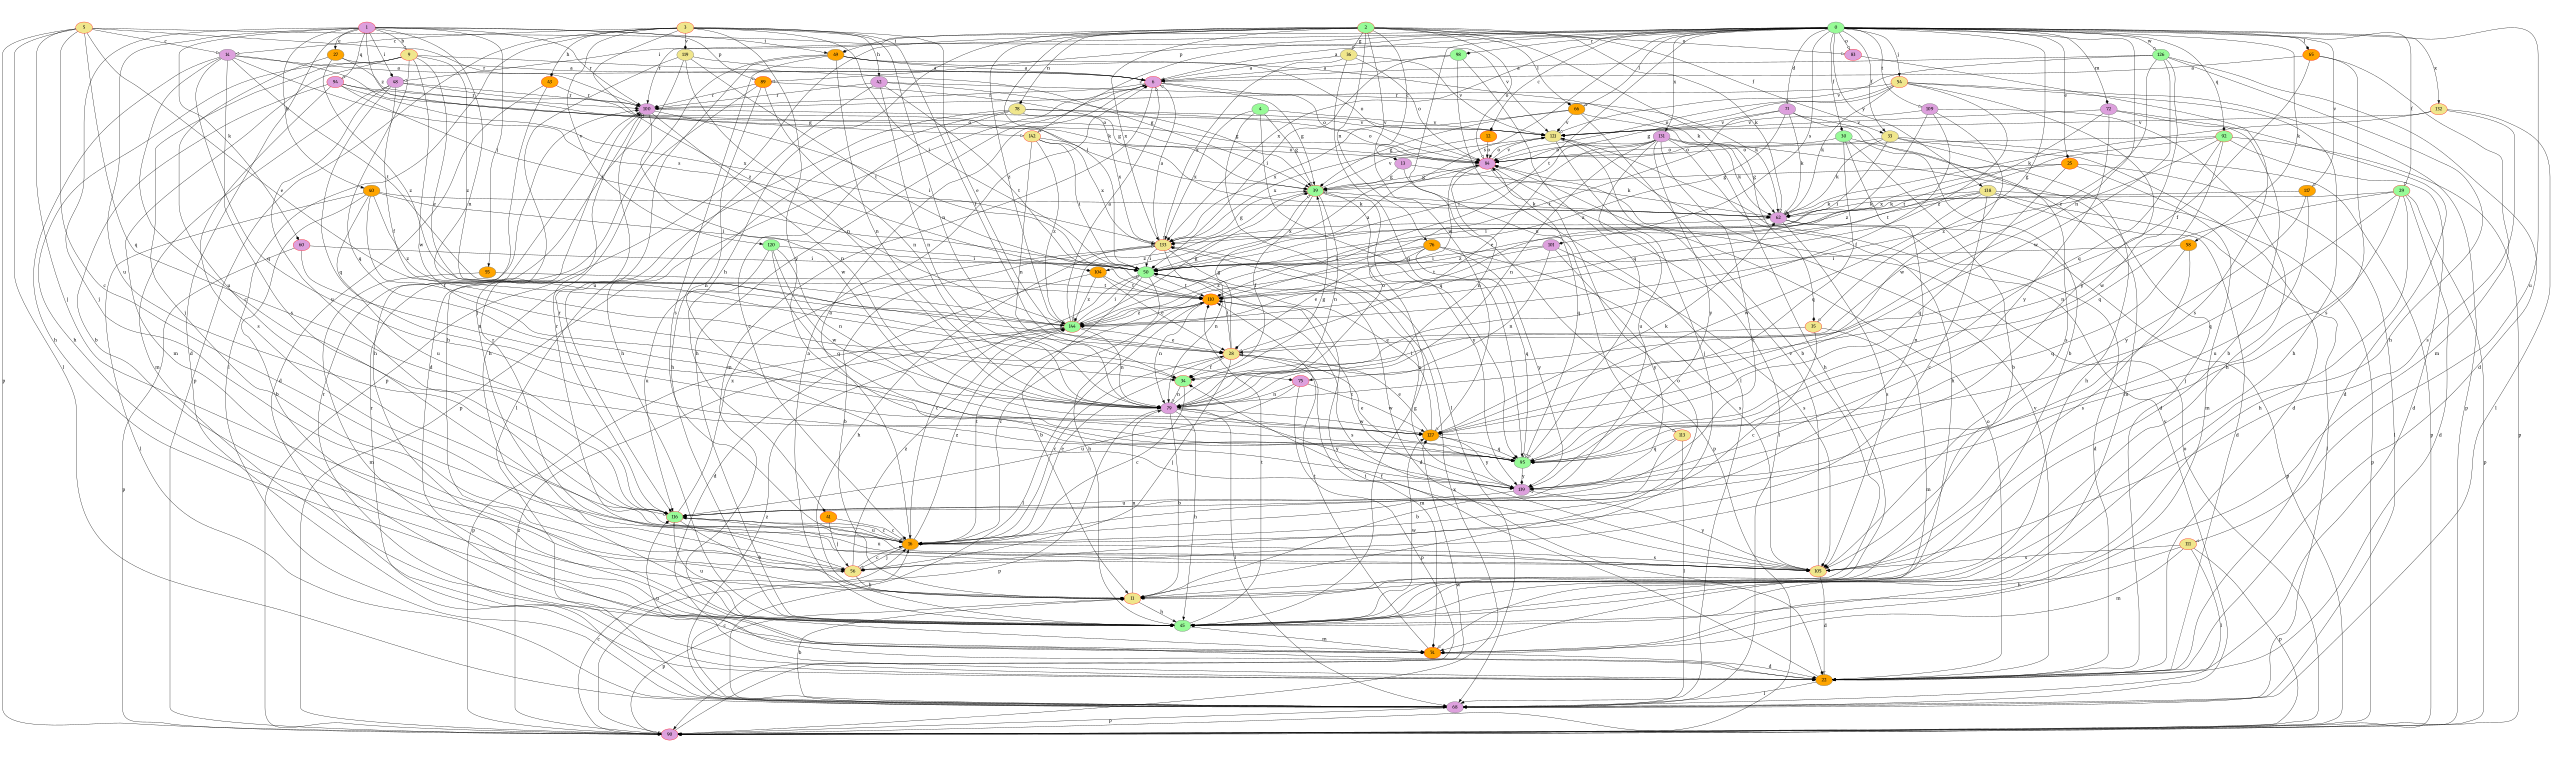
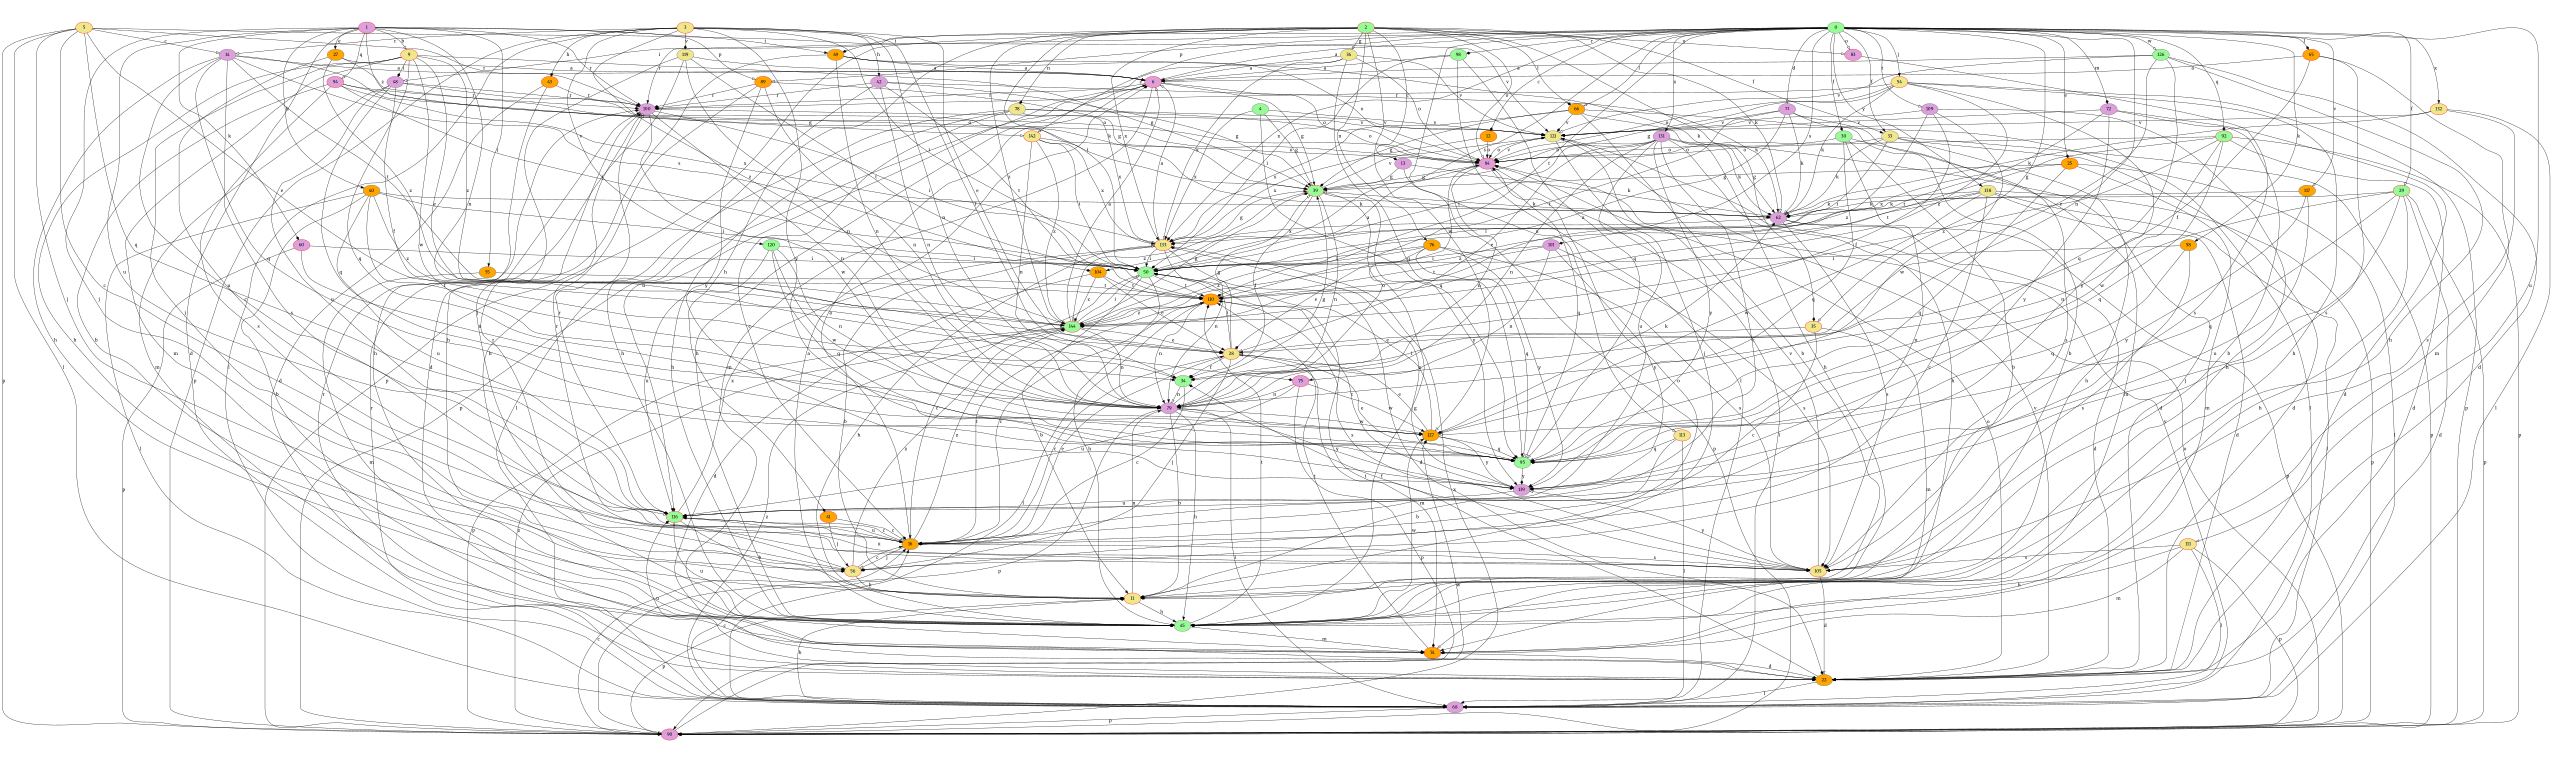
  strict digraph {
    fontname=Merriweather
    node [color=gray40 fillcolor=plum fontname=Merriweather style=filled]
    edge [arrowhead=normal fontname=Merriweather]
    0 [fillcolor=palegreen]
    6 [color=red]
    12 [color=red fillcolor=orange]
    21
    25 [color=red fillcolor=orange]
    29 [color=red fillcolor=palegreen]
    30 [fillcolor=palegreen]
    33 [fillcolor=khaki]
    35 [color=red fillcolor=khaki]
    48
    54 [color=red fillcolor=khaki]
    58 [fillcolor=orange]
    65 [color=red fillcolor=orange]
    66 [fillcolor=orange]
    72
    75 [color=red]
    83 [color=red]
    89 [color=red fillcolor=orange]
    92 [color=red fillcolor=palegreen]
    98 [fillcolor=palegreen]
    100
    101
    104 [fillcolor=orange]
    109
    110 [color=red fillcolor=orange]
    111 [color=red fillcolor=khaki]
    113 [color=red fillcolor=khaki]
    117 [fillcolor=orange]
    126 [fillcolor=palegreen]
    131
    132 [color=red fillcolor=khaki]
    133 [color=red fillcolor=khaki]
    138 [fillcolor=khaki]
    142 [color=red fillcolor=khaki]
    84 [color=red]
    90 [color=red]
    39 [color=red fillcolor=palegreen]
    45 [fillcolor=palegreen]
    74 [color=red fillcolor=orange]
    62
    144 [color=red fillcolor=palegreen]
    121 [fillcolor=khaki]
    11 [color=red fillcolor=khaki]
    105 [color=red fillcolor=khaki]
    68
    95 [fillcolor=palegreen]
    22 [fillcolor=orange]
    56 [color=red fillcolor=khaki]
    79
    16 [fillcolor=orange]
    50 [fillcolor=palegreen]
    28 [color=red fillcolor=khaki]
    116 [color=red fillcolor=palegreen]
-   34 [color=red fillcolor=palegreen]
+   34 [fillcolor=palegreen]
    139
    127 [fillcolor=orange]
    1 [color=red]
    9 [color=red fillcolor=khaki]
    27 [fillcolor=orange]
    40 [fillcolor=orange]
    49 [fillcolor=orange]
    55 [fillcolor=orange]
    60 [color=red]
    94 [color=red]
    2 [color=red fillcolor=palegreen]
    13
    36 [fillcolor=khaki]
    41 [color=red fillcolor=orange]
    76 [fillcolor=orange]
    78 [fillcolor=khaki]
    3 [color=red fillcolor=khaki]
    14
    42
    43 [color=red fillcolor=orange]
    119 [fillcolor=khaki]
    120 [fillcolor=palegreen]
    4 [fillcolor=palegreen]
    5 [color=red fillcolor=khaki]
    0 -> 6 [arrowhead=onormal label=a]
    0 -> 12 [arrowhead=diamond label=c]
    0 -> 21 [arrowhead=onormal label=d]
    0 -> 25 [arrowhead=diamond label=e]
    0 -> 29 [arrowhead=onormal label=f]
    0 -> 30 [arrowhead=diamond label=f]
    0 -> 33 [label=f]
    0 -> 35 [arrowhead=onormal label=g]
    0 -> 48 [arrowhead=onormal label=i]
    0 -> 54 [label=j]
    0 -> 58 [label=k]
    0 -> 65 [arrowhead=diamond label=l]
    0 -> 66 [arrowhead=onormal label=l]
    0 -> 72 [arrowhead=diamond label=m]
    0 -> 75 [label=n]
    0 -> 83 [arrowhead=onormal label=o]
    0 -> 89 [arrowhead=onormal label=p]
    0 -> 92 [arrowhead=diamond label=q]
    0 -> 98 [arrowhead=diamond label=r]
    0 -> 100 [label=r]
    0 -> 101 [arrowhead=diamond label=s]
    0 -> 104 [label=s]
    0 -> 109 [arrowhead=onormal label=t]
    0 -> 110 [arrowhead=diamond label=t]
    0 -> 111 [arrowhead=onormal label=u]
    0 -> 113 [arrowhead=onormal label=u]
    0 -> 117 [arrowhead=onormal label=v]
    0 -> 126 [arrowhead=onormal label=w]
    0 -> 131 [label=x]
    0 -> 132 [label=x]
    0 -> 133 [arrowhead=diamond label=x]
    0 -> 138 [label=y]
    0 -> 142 [arrowhead=onormal label=z]
    6 -> 100 [arrowhead=onormal label=r]
    6 -> 84 [arrowhead=diamond label=o]
    6 -> 90 [label=p]
    6 -> 39 [label=g]
    6 -> 45 [label=h]
    6 -> 74 [arrowhead=onormal label=m]
    12 -> 133 [label=x]
    12 -> 84 [label=o]
    21 -> 110 [arrowhead=onormal label=t]
    21 -> 62 [arrowhead=onormal label=k]
    21 -> 144 [arrowhead=diamond label=z]
    21 -> 121 [label=v]
    21 -> 11 [arrowhead=diamond label=b]
    21 -> 105 [label=s]
    25 -> 133 [arrowhead=diamond label=x]
    25 -> 39 [label=g]
    25 -> 74 [label=m]
    25 -> 68 [arrowhead=diamond label=l]
    25 -> 95 [arrowhead=diamond label=q]
    29 -> 90 [label=p]
    29 -> 45 [arrowhead=onormal label=h]
    29 -> 62 [arrowhead=diamond label=k]
    29 -> 95 [label=q]
    29 -> 22 [arrowhead=onormal label=d]
    29 -> 56 [label=j]
    29 -> 79 [arrowhead=diamond label=n]
    30 -> 84 [label=o]
    30 -> 74 [label=m]
    30 -> 11 [arrowhead=onormal label=b]
    30 -> 95 [arrowhead=onormal label=q]
    30 -> 16 [arrowhead=onormal label=n]
    33 -> 84 [label=o]
    33 -> 90 [label=p]
    33 -> 45 [arrowhead=onormal label=h]
    33 -> 62 [arrowhead=onormal label=k]
    33 -> 22 [label=d]
    33 -> 50 [arrowhead=onormal label=i]
    35 -> 74 [arrowhead=onormal label=m]
    35 -> 16 [label=c]
    35 -> 28 [label=e]
    48 -> 100 [arrowhead=onormal label=r]
    48 -> 84 [arrowhead=onormal label=o]
    48 -> 74 [arrowhead=diamond label=m]
    48 -> 95 [arrowhead=diamond label=q]
    48 -> 116 [arrowhead=diamond label=u]
    48 -> 34 [arrowhead=diamond label=f]
    54 -> 100 [arrowhead=diamond label=r]
    54 -> 84 [arrowhead=diamond label=o]
    54 -> 90 [label=p]
    54 -> 39 [label=g]
    54 -> 45 [label=h]
    54 -> 62 [arrowhead=onormal label=k]
    54 -> 144 [arrowhead=diamond label=z]
    54 -> 139 [label=y]
    58 -> 105 [label=s]
    58 -> 95 [arrowhead=onormal label=q]
    58 -> 50 [arrowhead=onormal label=i]
    65 -> 6 [arrowhead=onormal label=a]
    65 -> 74 [arrowhead=diamond label=m]
    65 -> 105 [arrowhead=onormal label=s]
    65 -> 34 [arrowhead=diamond label=f]
    66 -> 133 [label=x]
    66 -> 39 [arrowhead=diamond label=g]
    66 -> 45 [label=h]
    66 -> 121 [arrowhead=diamond label=v]
    66 -> 11 [label=b]
-   4 -> 68 [label=l]
+   66 -> 68 [label=l]
    72 -> 110 [arrowhead=diamond label=t]
    72 -> 121 [label=v]
    72 -> 11 [arrowhead=diamond label=b]
    72 -> 22 [arrowhead=onormal label=d]
    72 -> 139 [arrowhead=onormal label=y]
    75 -> 90 [label=p]
    75 -> 79 [label=n]
    75 -> 116 [label=u]
    75 -> 127 [label=w]
    83 -> 105 [label=s]
    89 -> 100 [arrowhead=diamond label=r]
    89 -> 39 [arrowhead=onormal label=g]
    89 -> 45 [arrowhead=onormal label=h]
    89 -> 79 [label=n]
-   89 -> 139 [arrowhead=diamond label=n]
+   89 -> 139 [arrowhead=diamond label=y]
    92 -> 110 [label=t]
    92 -> 84 [label=o]
    92 -> 90 [arrowhead=diamond label=p]
    92 -> 144 [arrowhead=diamond label=z]
    92 -> 95 [arrowhead=diamond label=q]
    92 -> 22 [arrowhead=diamond label=d]
    92 -> 127 [arrowhead=onormal label=w]
    98 -> 6 [arrowhead=diamond label=a]
    98 -> 68 [label=l]
    98 -> 95 [arrowhead=onormal label=q]
    98 -> 50 [arrowhead=diamond label=i]
    100 -> 121 [label=v]
    100 -> 79 [arrowhead=onormal label=n]
    100 -> 50 [arrowhead=onormal label=i]
    100 -> 127 [label=w]
    101 -> 110 [arrowhead=diamond label=t]
    101 -> 105 [arrowhead=diamond label=s]
    101 -> 79 [arrowhead=diamond label=n]
    101 -> 50 [label=i]
    101 -> 139 [arrowhead=onormal label=y]
    104 -> 110 [arrowhead=diamond label=t]
    104 -> 144 [arrowhead=diamond label=z]
    104 -> 22 [label=d]
    104 -> 28 [label=e]
    109 -> 45 [arrowhead=onormal label=h]
    109 -> 144 [arrowhead=diamond label=z]
    109 -> 121 [label=v]
    109 -> 34 [label=f]
    109 -> 127 [arrowhead=onormal label=w]
    110 -> 144 [arrowhead=onormal label=z]
    110 -> 105 [label=s]
    110 -> 68 [label=l]
    110 -> 79 [label=n]
    110 -> 16 [arrowhead=diamond label=c]
    111 -> 90 [arrowhead=diamond label=p]
    111 -> 45 [arrowhead=diamond label=h]
    111 -> 74 [arrowhead=onormal label=m]
    111 -> 105 [arrowhead=onormal label=s]
    111 -> 68 [arrowhead=onormal label=l]
    113 -> 11 [label=b]
    113 -> 68 [label=l]
    113 -> 95 [arrowhead=diamond label=q]
    117 -> 62 [arrowhead=diamond label=k]
    117 -> 116 [arrowhead=diamond label=u]
    117 -> 139 [label=y]
    126 -> 6 [label=a]
    126 -> 45 [arrowhead=diamond label=h]
    126 -> 121 [arrowhead=onormal label=v]
    126 -> 95 [label=q]
    126 -> 22 [arrowhead=onormal label=d]
    126 -> 28 [arrowhead=onormal label=e]
-   126 -> 127 [arrowhead=diamond label=w]
    131 -> 84 [arrowhead=diamond label=o]
    131 -> 45 [arrowhead=diamond label=h]
    131 -> 62 [arrowhead=diamond label=k]
    131 -> 22 [arrowhead=onormal label=d]
    131 -> 79 [arrowhead=onormal label=n]
    131 -> 16 [arrowhead=onormal label=c]
    131 -> 50 [arrowhead=diamond label=i]
    131 -> 28 [arrowhead=onormal label=e]
    131 -> 116 [label=u]
    131 -> 139 [arrowhead=diamond label=y]
    132 -> 62 [arrowhead=onormal label=k]
    132 -> 121 [arrowhead=diamond label=v]
    132 -> 105 [arrowhead=onormal label=s]
    132 -> 68 [label=l]
    133 -> 6 [arrowhead=onormal label=a]
    133 -> 39 [label=g]
    133 -> 45 [label=h]
    133 -> 11 [label=b]
    133 -> 22 [arrowhead=diamond label=d]
    133 -> 79 [label=n]
    133 -> 50 [label=i]
    138 -> 90 [label=p]
    138 -> 62 [arrowhead=diamond label=k]
    138 -> 144 [arrowhead=onormal label=z]
    138 -> 68 [arrowhead=diamond label=l]
    138 -> 22 [label=d]
    138 -> 16 [label=c]
    138 -> 50 [arrowhead=onormal label=i]
    138 -> 127 [arrowhead=diamond label=w]
    142 -> 133 [label=x]
    142 -> 84 [arrowhead=diamond label=o]
    142 -> 144 [arrowhead=onormal label=z]
    142 -> 79 [label=n]
    142 -> 50 [arrowhead=onormal label=i]
    84 -> 39 [label=g]
    84 -> 121 [label=v]
    84 -> 68 [arrowhead=onormal label=l]
    84 -> 95 [arrowhead=onormal label=q]
    84 -> 79 [label=n]
    84 -> 50 [label=a]
    90 -> 133 [arrowhead=onormal label=x]
    90 -> 84 [label=o]
    90 -> 144 [arrowhead=onormal label=z]
    90 -> 16 [label=c]
    90 -> 127 [arrowhead=diamond label=w]
    39 -> 62 [arrowhead=diamond label=k]
    39 -> 144 [arrowhead=onormal label=z]
    39 -> 121 [label=v]
    39 -> 79 [label=n]
    39 -> 34 [arrowhead=diamond label=f]
    39 -> 139 [label=y]
    45 -> 6 [arrowhead=diamond label=a]
    45 -> 110 [arrowhead=diamond label=t]
    45 -> 39 [arrowhead=onormal label=g]
    45 -> 74 [label=m]
    45 -> 116 [arrowhead=onormal label=u]
    45 -> 127 [label=w]
    74 -> 110 [label=t]
    74 -> 22 [arrowhead=diamond label=d]
    62 -> 133 [arrowhead=diamond label=x]
    62 -> 90 [arrowhead=diamond label=p]
    62 -> 105 [arrowhead=diamond label=s]
    62 -> 22 [label=d]
    144 -> 6 [arrowhead=onormal label=a]
    144 -> 90 [label=p]
    144 -> 39 [arrowhead=diamond label=g]
    144 -> 79 [arrowhead=diamond label=n]
    144 -> 50 [arrowhead=onormal label=i]
    144 -> 28 [label=e]
    121 -> 84 [label=o]
    121 -> 56 [arrowhead=diamond label=j]
    11 -> 84 [arrowhead=diamond label=o]
    11 -> 90 [arrowhead=onormal label=p]
    11 -> 45 [label=h]
    11 -> 79 [label=n]
    105 -> 121 [arrowhead=onormal label=v]
    105 -> 22 [arrowhead=onormal label=d]
    105 -> 116 [label=u]
    105 -> 34 [arrowhead=diamond label=f]
    105 -> 139 [arrowhead=onormal label=y]
    68 -> 100 [label=r]
    68 -> 90 [arrowhead=onormal label=p]
    68 -> 144 [arrowhead=onormal label=z]
    68 -> 121 [label=v]
    68 -> 11 [arrowhead=diamond label=b]
    68 -> 16 [label=c]
    95 -> 28 [arrowhead=onormal label=e]
    95 -> 139 [arrowhead=diamond label=y]
    22 -> 100 [arrowhead=diamond label=r]
    22 -> 84 [arrowhead=diamond label=o]
    22 -> 121 [arrowhead=onormal label=v]
    22 -> 68 [label=l]
    22 -> 50 [label=i]
    22 -> 116 [arrowhead=diamond label=u]
    56 -> 100 [label=r]
    56 -> 144 [arrowhead=diamond label=z]
    56 -> 11 [label=b]
    56 -> 16 [label=c]
    79 -> 84 [label=o]
    79 -> 90 [arrowhead=onormal label=p]
    79 -> 39 [label=g]
    79 -> 45 [label=h]
    79 -> 11 [arrowhead=diamond label=b]
    79 -> 68 [label=l]
    79 -> 139 [label=y]
    79 -> 127 [label=w]
    16 -> 6 [label=a]
    16 -> 100 [arrowhead=onormal label=r]
    16 -> 110 [label=t]
    16 -> 144 [arrowhead=diamond label=z]
    16 -> 105 [arrowhead=onormal label=s]
    16 -> 56 [arrowhead=onormal label=j]
    16 -> 28 [label=e]
    16 -> 116 [label=u]
    50 -> 110 [label=t]
    50 -> 45 [arrowhead=onormal label=h]
    50 -> 11 [label=b]
    50 -> 16 [label=c]
    28 -> 39 [arrowhead=onormal label=g]
    28 -> 74 [arrowhead=diamond label=m]
    28 -> 56 [arrowhead=diamond label=j]
    28 -> 16 [label=c]
    28 -> 50 [label=i]
    28 -> 34 [arrowhead=diamond label=f]
    116 -> 100 [arrowhead=onormal label=r]
    116 -> 133 [arrowhead=onormal label=x]
    116 -> 11 [arrowhead=diamond label=b]
    116 -> 16 [arrowhead=onormal label=c]
    34 -> 79 [arrowhead=onormal label=n]
    34 -> 16 [arrowhead=diamond label=c]
    139 -> 110 [arrowhead=diamond label=t]
    139 -> 133 [arrowhead=diamond label=x]
    139 -> 116 [label=u]
    127 -> 62 [arrowhead=diamond label=k]
    127 -> 95 [arrowhead=diamond label=q]
    127 -> 50 [arrowhead=diamond label=i]
    127 -> 28 [arrowhead=onormal label=e]
    127 -> 139 [label=y]
-   1 -> 48 [arrowhead=diamond label=i]
+   9 -> 48 [arrowhead=diamond label=i]
    1 -> 75 [arrowhead=diamond label=n]
    1 -> 89 [arrowhead=onormal label=p]
    1 -> 100 [label=r]
    1 -> 142 [arrowhead=onormal label=z]
    1 -> 22 [arrowhead=diamond label=d]
    1 -> 56 [arrowhead=diamond label=j]
    1 -> 116 [arrowhead=onormal label=u]
    1 -> 9 [arrowhead=onormal label=b]
    1 -> 27 [label=e]
    1 -> 40 [label=h]
    1 -> 49 [label=i]
    1 -> 55 [label=j]
    1 -> 60 [arrowhead=diamond label=k]
    1 -> 94 [arrowhead=onormal label=q]
    9 -> 39 [label=g]
    9 -> 45 [arrowhead=onormal label=h]
    9 -> 74 [arrowhead=diamond label=m]
    9 -> 144 [arrowhead=onormal label=z]
    9 -> 95 [label=q]
    9 -> 56 [arrowhead=diamond label=j]
    9 -> 28 [label=e]
    9 -> 127 [arrowhead=onormal label=w]
    27 -> 6 [arrowhead=onormal label=a]
    27 -> 62 [label=k]
    27 -> 144 [arrowhead=onormal label=z]
    27 -> 16 [arrowhead=onormal label=c]
    40 -> 62 [label=k]
    40 -> 144 [label=z]
    40 -> 11 [arrowhead=diamond label=b]
    40 -> 68 [arrowhead=diamond label=l]
    40 -> 50 [arrowhead=diamond label=i]
    40 -> 116 [arrowhead=onormal label=u]
    40 -> 34 [arrowhead=diamond label=f]
    49 -> 6 [label=a]
    49 -> 84 [arrowhead=onormal label=o]
    49 -> 45 [arrowhead=onormal label=h]
    49 -> 62 [label=k]
-   49 -> 105 [arrowhead=diamond label=s]
    49 -> 79 [arrowhead=onormal label=n]
-   49 -> 116 [arrowhead=diamond label=u]
+   36 -> 116 [arrowhead=diamond label=u]
    55 -> 110 [label=t]
    55 -> 74 [arrowhead=onormal label=m]
    60 -> 90 [arrowhead=diamond label=p]
    60 -> 79 [label=n]
    60 -> 50 [label=i]
    94 -> 100 [arrowhead=diamond label=r]
    94 -> 133 [arrowhead=onormal label=x]
    94 -> 84 [label=o]
    94 -> 11 [arrowhead=onormal label=b]
    94 -> 105 [arrowhead=onormal label=s]
    94 -> 50 [arrowhead=onormal label=i]
    2 -> 33 [label=f]
    2 -> 35 [arrowhead=diamond label=g]
    2 -> 66 [arrowhead=diamond label=l]
    2 -> 83 [arrowhead=onormal label=o]
    2 -> 133 [label=x]
    2 -> 84 [arrowhead=onormal label=o]
    2 -> 90 [label=p]
    2 -> 62 [arrowhead=onormal label=k]
    2 -> 144 [arrowhead=onormal label=z]
    2 -> 50 [arrowhead=onormal label=i]
    2 -> 127 [arrowhead=onormal label=w]
    2 -> 49 [arrowhead=diamond label=i]
    2 -> 13 [arrowhead=diamond label=c]
    2 -> 36 [arrowhead=onormal label=g]
    2 -> 41 [arrowhead=diamond label=h]
    2 -> 76 [label=n]
    2 -> 78 [arrowhead=diamond label=n]
    13 -> 90 [label=p]
    13 -> 39 [arrowhead=diamond label=g]
    13 -> 62 [arrowhead=onormal label=k]
    36 -> 6 [label=a]
    36 -> 133 [arrowhead=onormal label=x]
    36 -> 84 [arrowhead=diamond label=o]
    36 -> 121 [label=v]
    36 -> 95 [label=q]
    41 -> 56 [label=j]
    41 -> 16 [arrowhead=onormal label=c]
    76 -> 144 [arrowhead=diamond label=z]
    76 -> 105 [arrowhead=onormal label=s]
    76 -> 95 [arrowhead=onormal label=q]
    76 -> 50 [arrowhead=onormal label=i]
    76 -> 28 [arrowhead=diamond label=e]
    76 -> 139 [label=y]
    78 -> 133 [arrowhead=onormal label=x]
    78 -> 84 [arrowhead=onormal label=o]
    78 -> 45 [label=h]
    78 -> 121 [arrowhead=diamond label=v]
    78 -> 68 [arrowhead=onormal label=l]
    78 -> 16 [arrowhead=diamond label=c]
    3 -> 90 [label=p]
    3 -> 144 [arrowhead=diamond label=z]
    3 -> 68 [arrowhead=onormal label=l]
    3 -> 79 [arrowhead=diamond label=n]
    3 -> 50 [label=i]
    3 -> 28 [label=e]
    3 -> 34 [label=f]
    3 -> 139 [label=y]
    3 -> 14 [arrowhead=onormal label=c]
    3 -> 42 [label=h]
    3 -> 43 [arrowhead=diamond label=h]
    3 -> 119 [arrowhead=diamond label=v]
    3 -> 120 [label=v]
    14 -> 6 [arrowhead=onormal label=a]
    14 -> 104 [arrowhead=diamond label=s]
    14 -> 110 [arrowhead=diamond label=t]
    14 -> 39 [arrowhead=diamond label=g]
    14 -> 45 [arrowhead=diamond label=h]
    14 -> 105 [arrowhead=diamond label=s]
    14 -> 95 [arrowhead=onormal label=q]
    14 -> 116 [arrowhead=diamond label=u]
    42 -> 100 [label=r]
    42 -> 110 [label=t]
    42 -> 39 [label=g]
    42 -> 45 [arrowhead=diamond label=h]
    42 -> 62 [label=k]
    42 -> 79 [label=n]
    43 -> 100 [arrowhead=onormal label=r]
    43 -> 45 [arrowhead=onormal label=h]
    43 -> 22 [arrowhead=onormal label=d]
    119 -> 6 [arrowhead=onormal label=a]
    119 -> 110 [arrowhead=diamond label=t]
    119 -> 22 [label=d]
    119 -> 56 [arrowhead=diamond label=j]
    119 -> 79 [arrowhead=diamond label=n]
    120 -> 95 [arrowhead=onormal label=q]
    120 -> 79 [arrowhead=diamond label=n]
    120 -> 50 [label=i]
    120 -> 116 [label=u]
    120 -> 127 [arrowhead=diamond label=w]
    4 -> 133 [label=x]
    4 -> 39 [arrowhead=onormal label=g]
    4 -> 121 [label=v]
    4 -> 95 [arrowhead=diamond label=q]
    5 -> 100 [arrowhead=diamond label=r]
    5 -> 90 [label=p]
    5 -> 121 [label=v]
    5 -> 68 [arrowhead=onormal label=l]
    5 -> 95 [label=q]
    5 -> 56 [arrowhead=onormal label=j]
    5 -> 16 [arrowhead=diamond label=c]
    5 -> 28 [arrowhead=diamond label=e]
    5 -> 14 [arrowhead=onormal label=c]
  }
